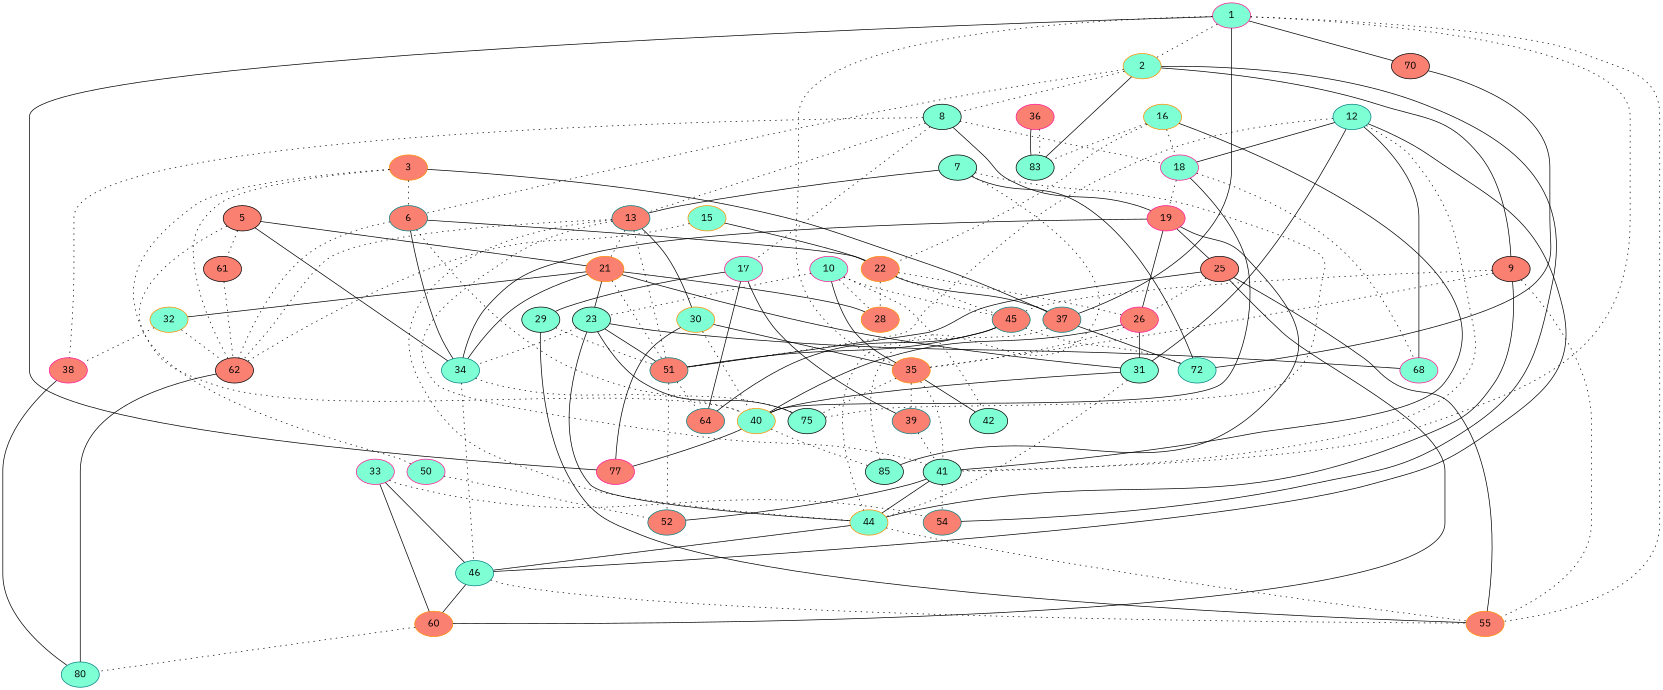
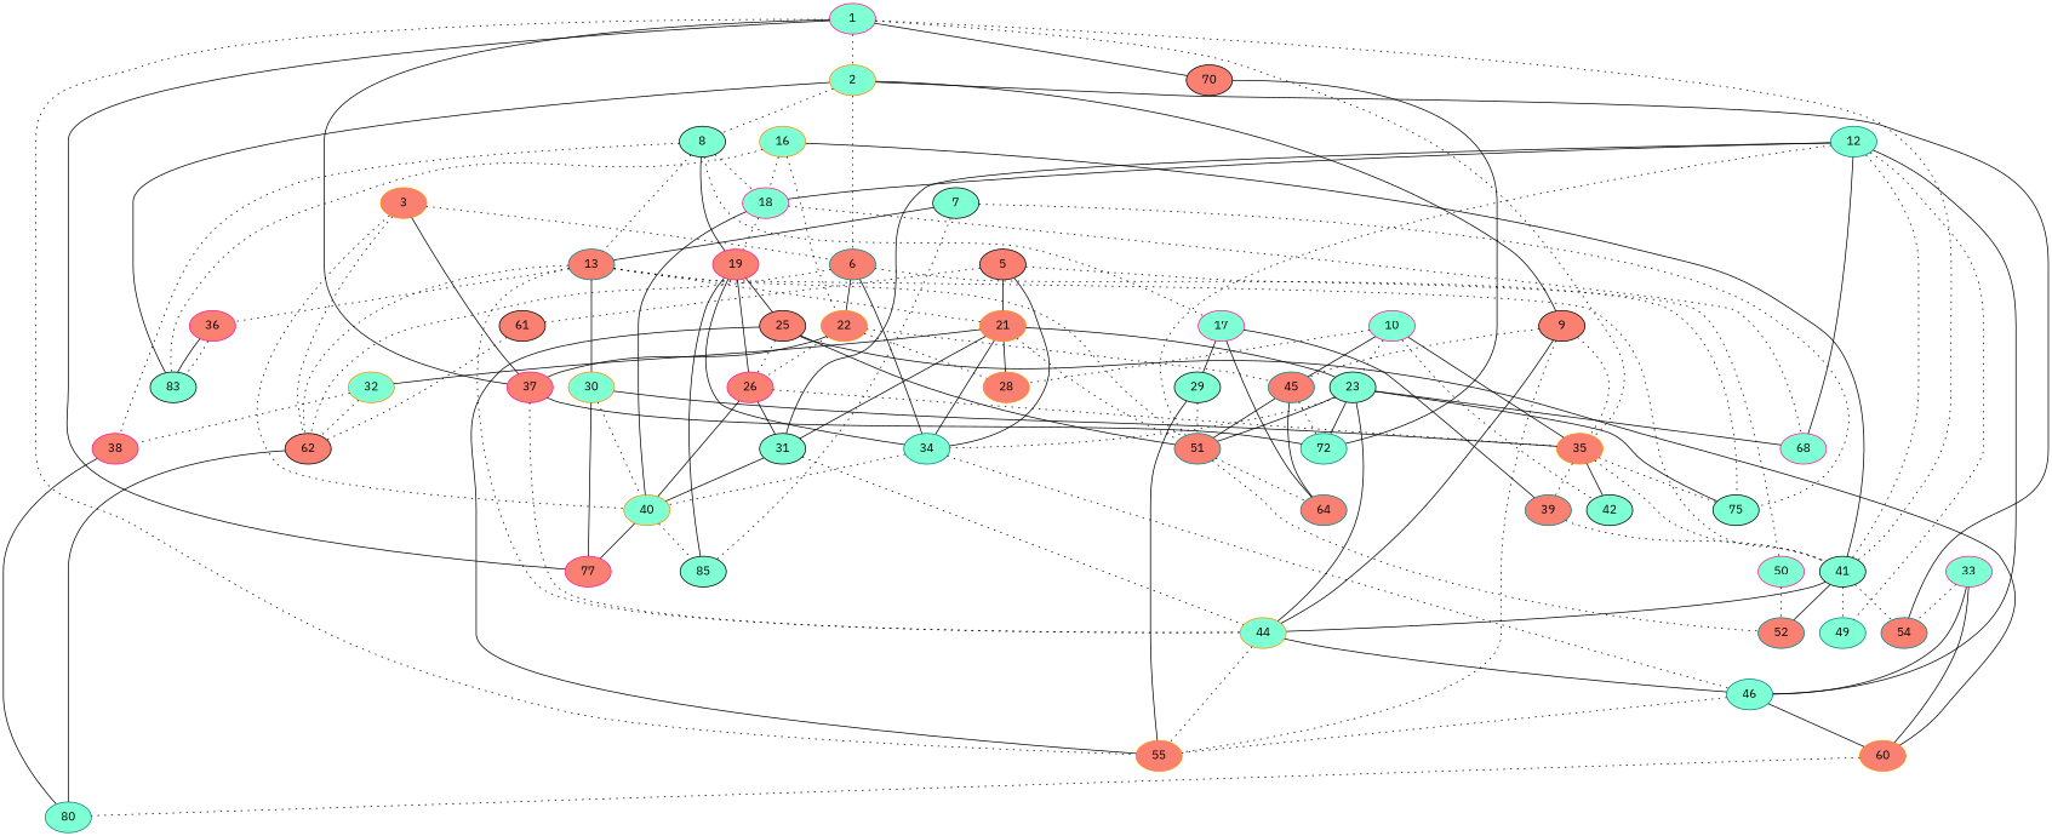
  graph {
    fontname="IBM Plex Sans"
    node [color=black fillcolor=aquamarine fontname="IBM Plex Sans" style=filled]
    edge [fontname="IBM Plex Sans" style=dotted]
    1 [color=deeppink super="+27"]
    2 [color=darkorange super="+24"]
    35 [color=darkorange fillcolor=salmon super="+69"]
-   37 [color=teal fillcolor=salmon super="+81"]
+   37 [color=deeppink fillcolor=salmon super="+81"]
    41 [super="+79"]
    55 [color=darkorange fillcolor=salmon super="+56"]
    70 [fillcolor=salmon]
    77 [color=deeppink fillcolor=salmon]
    6 [color=teal fillcolor=salmon super="+71"]
    8
    9 [fillcolor=salmon super="+14"]
    54 [color=teal fillcolor=salmon]
    83
    75
    42
    39 [color=teal fillcolor=salmon]
    72 [color=teal]
    44 [color=darkorange super="+47"]
+   49 [color=teal]
    52 [color=teal fillcolor=salmon]
    62 [fillcolor=salmon super="+76"]
    80 [color=teal]
    34 [color=teal super="+87"]
    22 [color=darkorange fillcolor=salmon super="+78"]
    13 [color=teal fillcolor=salmon super="+82"]
    17 [color=deeppink super="+88"]
    18 [color=deeppink super="+65"]
    19 [color=deeppink fillcolor=salmon super="+20"]
    38 [color=deeppink fillcolor=salmon]
    45 [color=teal fillcolor=salmon super="+59"]
    3 [color=darkorange fillcolor=salmon super="+4"]
    40 [color=darkorange super="+89"]
    85
    5 [fillcolor=salmon super="+53"]
    21 [color=darkorange fillcolor=salmon super="+58"]
    50 [color=deeppink]
    61 [fillcolor=salmon]
    23 [super="+84"]
    28 [color=darkorange fillcolor=salmon super="+63"]
    31 [super="+86"]
    51 [color=teal fillcolor=salmon super="+66"]
    32 [color=darkorange]
    46 [color=teal super="+57"]
    26 [color=deeppink fillcolor=salmon super="+73"]
    7 [super="+11"]
    30 [color=darkorange]
    36 [color=deeppink fillcolor=salmon]
    29
    64 [color=teal fillcolor=salmon]
    68 [color=deeppink]
    25 [fillcolor=salmon super="+43"]
    10 [color=deeppink super="+74"]
    12 [color=teal super="+48"]
    60 [color=darkorange fillcolor=salmon]
-   15 [color=darkorange]
    16 [color=darkorange super="+67"]
    33 [color=deeppink]
    1 -- 2
    1 -- 35
    1 -- 37 [style=solid]
    1 -- 41
    1 -- 55
    1 -- 70 [style=solid]
    1 -- 77 [style=solid]
    2 -- 6
    2 -- 8
    2 -- 9 [style=solid]
    2 -- 54 [style=solid]
    2 -- 83 [style=solid]
    35 -- 41
    35 -- 75
    35 -- 42 [style=solid]
    35 -- 39
    37 -- 72 [style=solid]
    37 -- 44
    41 -- 54
    41 -- 44 [style=solid]
+   41 -- 49
    41 -- 52 [style=solid]
    70 -- 72 [style=solid]
    6 -- 75
    6 -- 62
    6 -- 34 [style=solid]
    6 -- 22 [style=solid]
    8 -- 13
    8 -- 17
    8 -- 18
    8 -- 19 [style=solid]
    8 -- 38
    9 -- 35
    9 -- 55
    9 -- 44 [style=solid]
    9 -- 45
    39 -- 41
    44 -- 55
    44 -- 46 [style=solid]
    62 -- 80 [style=solid]
    34 -- 40
    34 -- 46
    22 -- 37 [style=solid]
    22 -- 45 [weight=2]
    22 -- 28
    22 -- 26
    13 -- 41
    13 -- 44
    13 -- 62
    13 -- 21
    13 -- 51
    13 -- 30 [style=solid]
+   13 -- 36
    17 -- 39 [style=solid]
    17 -- 29 [style=solid]
    17 -- 64 [style=solid]
    18 -- 19
    18 -- 40 [style=solid]
    18 -- 68
    19 -- 34 [style=solid]
    19 -- 85 [style=solid]
    19 -- 26 [style=solid weight=2]
    19 -- 25 [style=solid]
    38 -- 80 [style=solid]
    45 -- 72
    45 -- 51 [style=solid]
    45 -- 64 [style=solid]
    3 -- 37 [style=solid]
    3 -- 6 [weight=2]
    3 -- 62
    3 -- 40
    40 -- 77 [style=solid]
    40 -- 85
    5 -- 34 [style=solid]
    5 -- 21 [style=solid]
    5 -- 50
    5 -- 61
    21 -- 34 [style=solid]
    21 -- 23 [style=solid]
    21 -- 28 [style=solid]
    21 -- 31 [style=solid]
    21 -- 51
    21 -- 32 [style=solid]
    50 -- 52
    61 -- 62
    23 -- 75 [style=solid]
    23 -- 44 [style=solid]
    23 -- 34
    23 -- 51 [style=solid]
    23 -- 68 [style=solid]
    31 -- 44
    31 -- 40 [style=solid]
    51 -- 52
    51 -- 64
    32 -- 62
    32 -- 38
    46 -- 55
    46 -- 60 [style=solid]
    26 -- 35
    26 -- 40 [style=solid]
    26 -- 31 [style=solid]
    7 -- 75
-   7 -- 72 [style=solid]
+   23 -- 72 [style=solid]
    7 -- 13 [style=solid]
    7 -- 85
    30 -- 35 [style=solid]
    30 -- 77 [style=solid]
    30 -- 40
    36 -- 83 [style=solid]
    36 -- 83
    29 -- 55 [style=solid]
    29 -- 51
    25 -- 55 [style=solid]
    25 -- 51 [style=solid]
    25 -- 26
    25 -- 60 [style=solid]
    10 -- 35 [style=solid weight=2]
    10 -- 42
-   10 -- 45
+   10 -- 45 [style=solid]
    10 -- 23
    10 -- 28
    12 -- 41
+   12 -- 49
    12 -- 18 [style=solid]
    12 -- 31 [style=solid]
    12 -- 51
    12 -- 46 [style=solid]
    12 -- 68 [style=solid]
    60 -- 80
-   15 -- 62
-   15 -- 22 [style=solid]
    16 -- 41 [style=solid]
    16 -- 83
    16 -- 22
    16 -- 18
    33 -- 54
    33 -- 46 [style=solid]
    33 -- 60 [style=solid]
  }
